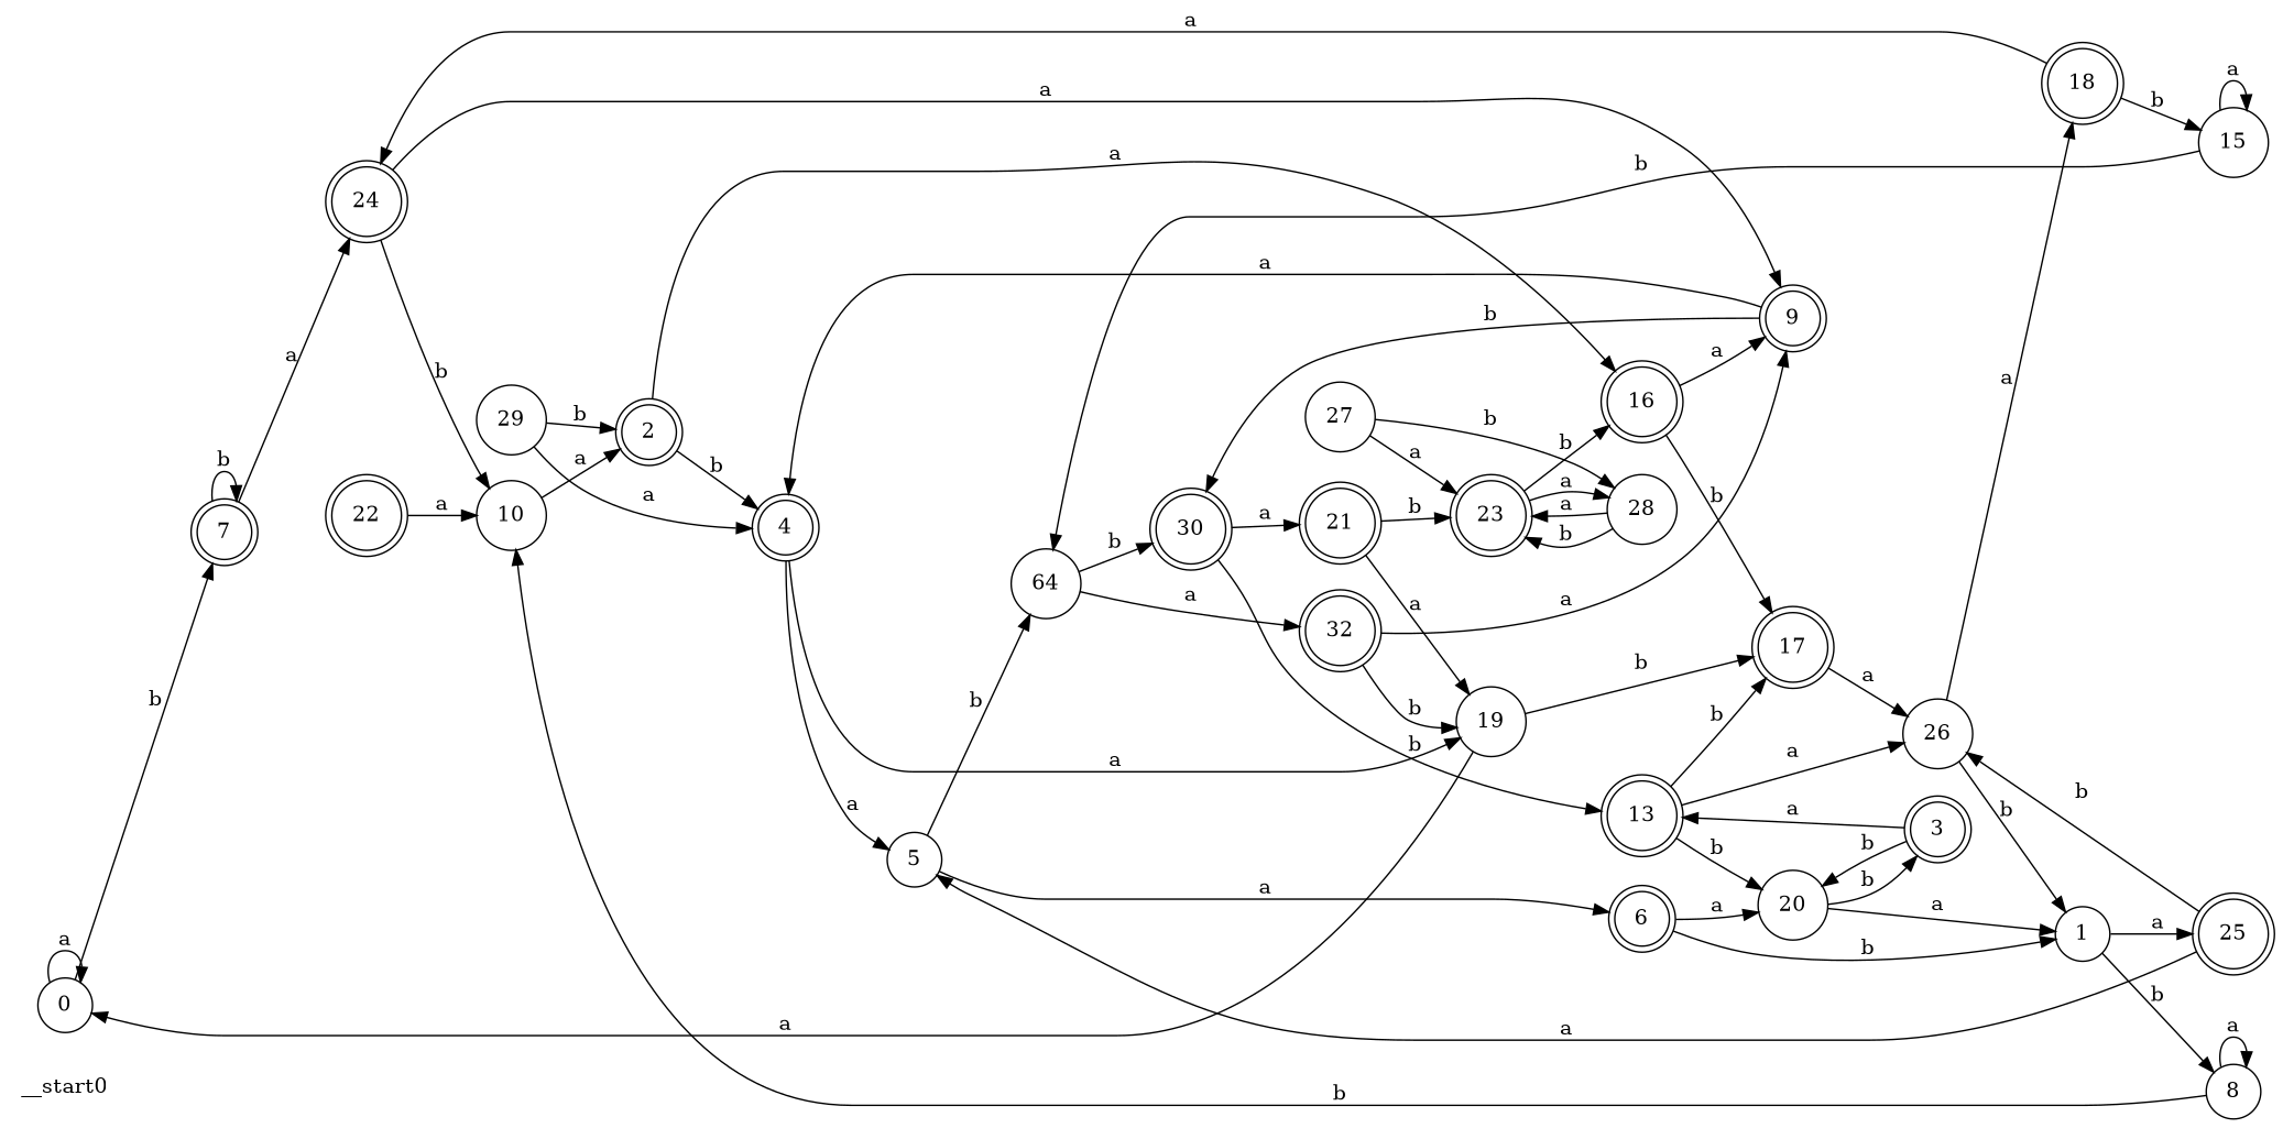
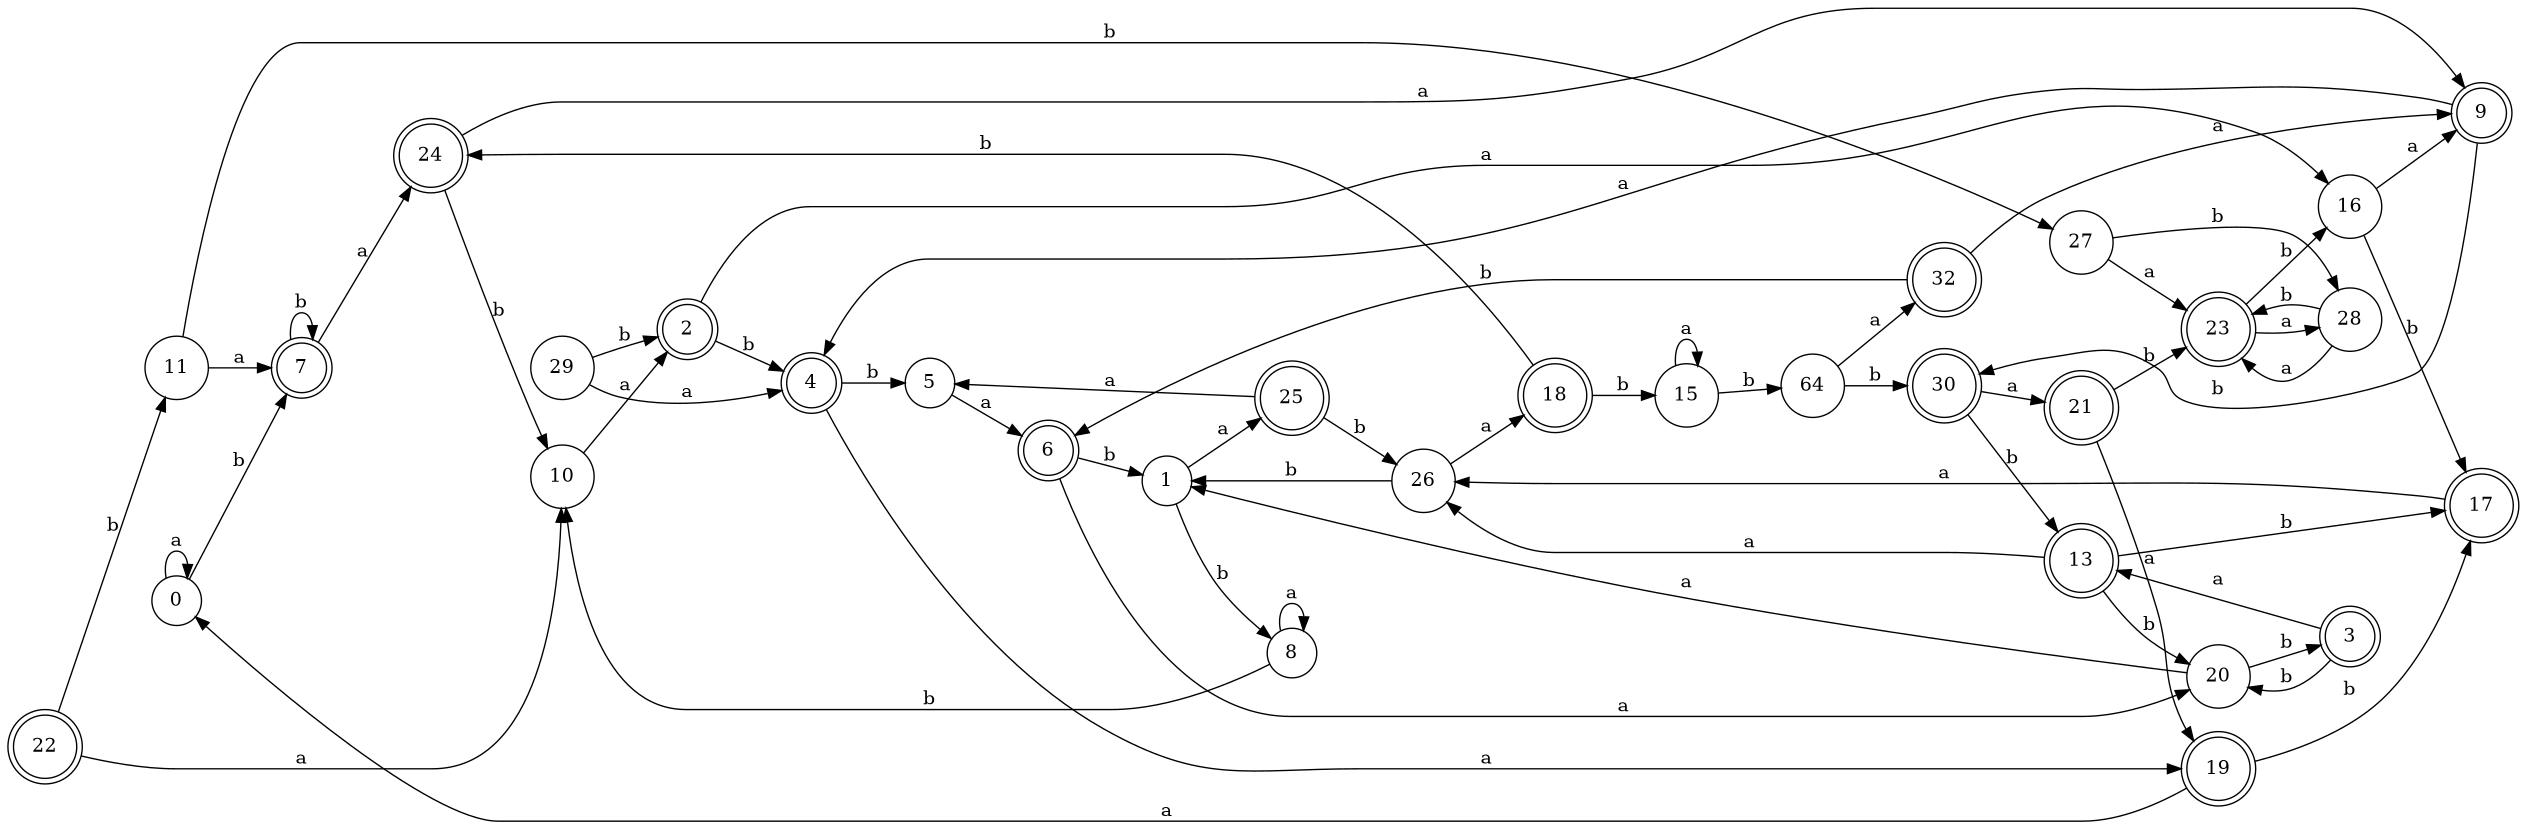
  digraph {
    rankdir=LR
    node [shape=doublecircle color=black fillcolor=white style="rounded,filled"]
-   __start0 [shape=none color="" fillcolor="" style=""]
    n2 [label=0 shape=circle style=filled]
    n3 [label=7]
    n4 [label=24]
    n5 [label=1 shape=circle style=filled]
    n6 [label=8 shape=circle style=filled]
    n7 [label=25]
    n8 [label=10 shape=circle style=filled]
    n9 [label=5 shape=circle style=filled]
    n10 [label=26 shape=circle style=filled]
    n11 [label=2]
    n12 [label=4]
-   n13 [label=16 style=filled]
-   n14 [label=19 shape=circle style=filled]
+   n13 [label=16 shape=circle style=filled]
+   n14 [label=19 style=filled]
    n15 [label=9]
    n16 [label=17]
    n17 [label=3]
    n18 [label=13]
    n19 [label=20 shape=circle style=filled]
    n20 [label=64 shape=circle style=filled]
    n21 [label=6]
    n22 [label=30]
    n23 [label=32]
    n24 [label=21]
    n25 [label=28 shape=circle style=filled]
    n26 [label=23]
+   n27 [label=11 shape=circle style=filled]
    n28 [label=27 shape=circle style=filled]
    n29 [label=18]
    n30 [label=15 shape=circle style=filled]
    n31 [label=22]
    n32 [label=29 shape=circle style=filled]
    n2 -> n2 [label=a]
    n2 -> n3 [label=b]
    n3 -> n3 [label=b]
    n3 -> n4 [label=a]
    n4 -> n8 [label=b]
    n4 -> n15 [label=a]
    n5 -> n6 [label=b]
    n5 -> n7 [label=a]
    n6 -> n6 [label=a]
    n6 -> n8 [label=b]
    n7 -> n9 [label=a]
    n7 -> n10 [label=b]
    n8 -> n11 [label=a]
-   n9 -> n20 [label=b]
    n9 -> n21 [label=a]
    n10 -> n5 [label=b]
    n10 -> n29 [label=a]
    n11 -> n12 [label=b]
    n11 -> n13 [label=a]
-   n12 -> n9 [label=a]
+   n12 -> n9 [label=b]
    n12 -> n14 [label=a]
    n13 -> n15 [label=a]
    n13 -> n16 [label=b]
    n14 -> n2 [label=a]
    n14 -> n16 [label=b]
    n15 -> n12 [label=a]
    n15 -> n22 [label=b]
    n16 -> n10 [label=a]
    n17 -> n18 [label=a]
    n17 -> n19 [label=b]
    n18 -> n10 [label=a]
    n18 -> n16 [label=b]
    n18 -> n19 [label=b]
    n19 -> n5 [label=a]
    n19 -> n17 [label=b]
    n20 -> n22 [label=b]
    n20 -> n23 [label=a]
    n21 -> n5 [label=b]
    n21 -> n19 [label=a]
    n22 -> n18 [label=b]
    n22 -> n24 [label=a]
-   n23 -> n14 [label=b]
+   n23 -> n21 [label=b]
    n23 -> n15 [label=a]
    n24 -> n14 [label=a]
    n24 -> n26 [label=b]
    n25 -> n26 [label=a]
    n25 -> n26 [label=b]
    n26 -> n13 [label=b]
    n26 -> n25 [label=a]
+   n27 -> n3 [label=a]
+   n27 -> n28 [label=b]
    n28 -> n25 [label=b]
    n28 -> n26 [label=a]
-   n29 -> n4 [label=a]
+   n29 -> n4 [label=b]
    n29 -> n30 [label=b]
    n30 -> n20 [label=b]
    n30 -> n30 [label=a]
    n31 -> n8 [label=a]
+   n31 -> n27 [label=b]
    n32 -> n11 [label=b]
    n32 -> n12 [label=a]
  }
